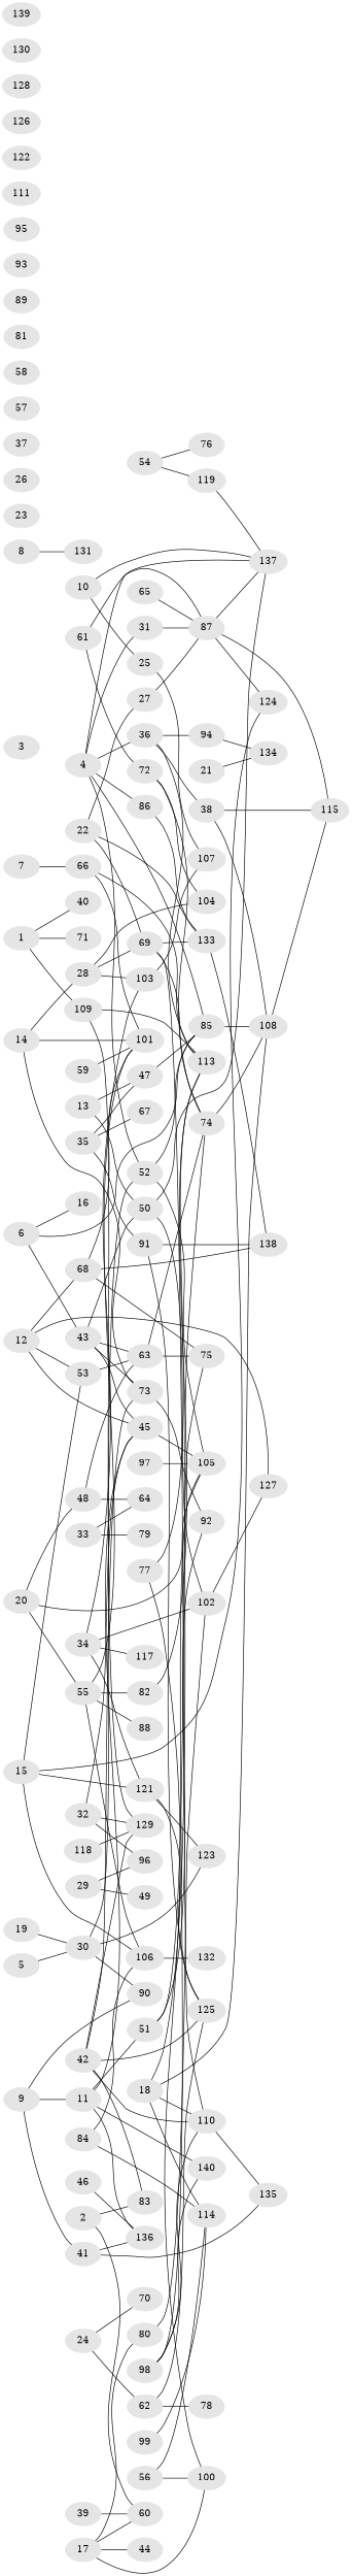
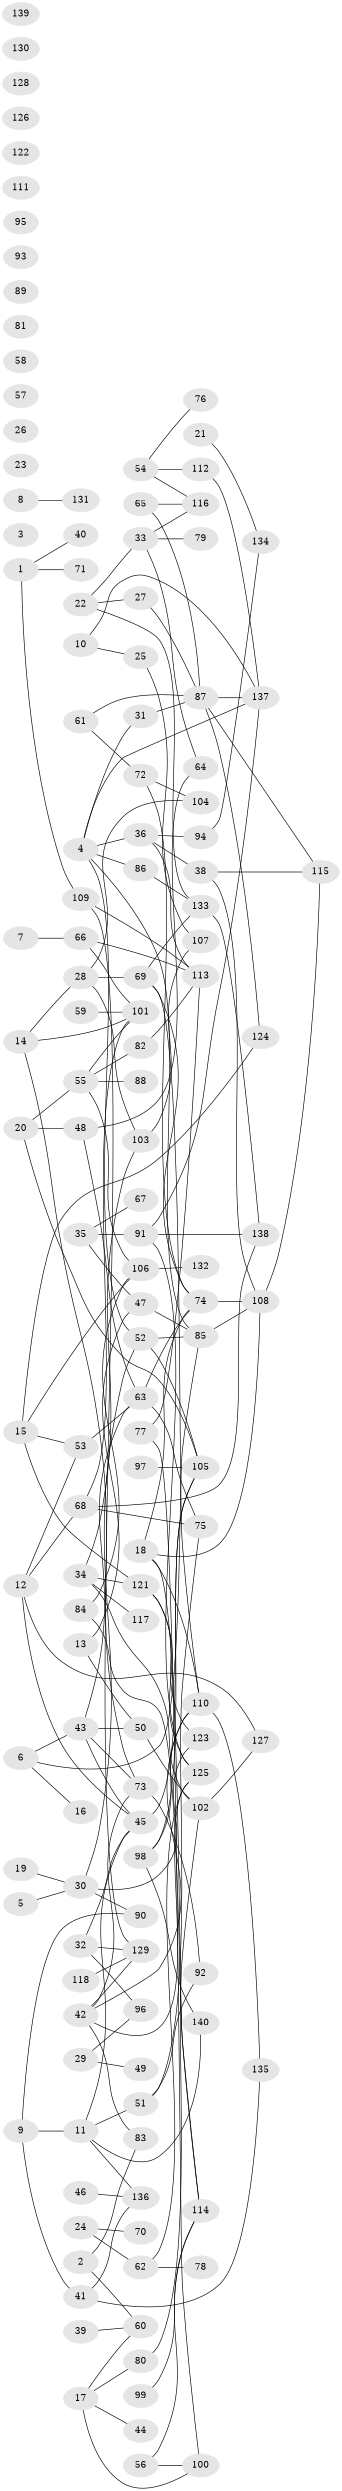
  graph {
    rankdir=LR
    node [color=gray90 style=filled]
    1
    40
    71
    109
    113
    129
    2
    60
    83
    3
    4
    31
    36
    52
    85
    86
    137
    87
    38
    94
    105
    108
    133
    5
    30
    90
    123
    6
    16
    43
    45
    50
    73
    63
    7
    66
    101
    8
    131
    9
    11
    41
    51
    136
    140
    135
    10
    25
    107
    75
    92
    12
    53
    68
    127
    138
    13
    47
    102
    14
    28
    69
    103
    104
    15
    106
    121
    124
    132
    125
    17
    44
    80
    100
    18
    74
    110
    114
    115
    19
    20
    48
    55
    64
    82
    88
    21
    134
    22
    27
    23
    24
    62
    70
    78
    26
    29
    49
    96
    32
    33
    79
+   116
    34
    117
    35
    67
    91
-   37
    39
    42
    46
    54
    76
-   119
+   119 [label=112]
    56
    57
    58
    59
    61
    72
    65
    77
    81
    84
    89
    93
    95
    97
    98
    99
    111
    118
    122
    126
    128
    130
    139
    1 -- 40
    1 -- 71
    1 -- 109
    109 -- 113
    109 -- 129
    2 -- 60
    2 -- 83
    4 -- 31
    4 -- 36
    4 -- 52
    4 -- 85
    4 -- 86
    4 -- 137
    31 -- 87
    36 -- 113
    36 -- 38
    36 -- 94
    52 -- 85
    52 -- 105
    85 -- 108
    86 -- 133
    87 -- 137
    87 -- 124
    87 -- 115
    38 -- 108
    38 -- 115
    94 -- 134
    108 -- 115
    133 -- 138
    5 -- 30
    30 -- 52
    30 -- 90
    30 -- 123
    6 -- 85
    6 -- 16
    6 -- 43
    43 -- 45
    43 -- 50
    43 -- 73
    43 -- 63
    45 -- 105
-   50 -- 137
+   91 -- 137
    50 -- 102
    73 -- 92
    63 -- 75
    63 -- 74
    7 -- 66
    66 -- 113
    66 -- 101
    8 -- 131
    9 -- 90
    9 -- 11
    9 -- 41
    11 -- 45
    11 -- 51
    11 -- 136
    11 -- 140
    41 -- 136
    41 -- 135
    51 -- 75
    51 -- 92
    10 -- 137
    10 -- 25
    25 -- 107
    12 -- 45
    12 -- 53
    12 -- 68
    12 -- 127
    53 -- 63
    68 -- 101
    68 -- 75
    68 -- 138
    13 -- 50
    13 -- 47
    47 -- 85
    102 -- 127
    14 -- 73
    14 -- 101
    14 -- 28
    28 -- 69
    28 -- 103
    28 -- 104
    69 -- 133
    69 -- 74
    69 -- 110
    103 -- 107
    15 -- 53
    15 -- 106
    15 -- 121
    15 -- 124
    106 -- 132
    121 -- 123
    121 -- 125
    17 -- 60
    17 -- 44
    17 -- 80
    17 -- 100
    80 -- 102
    18 -- 108
    18 -- 74
    18 -- 110
    18 -- 114
    74 -- 108
    110 -- 135
    19 -- 30
    20 -- 105
    20 -- 48
    20 -- 55
    48 -- 63
    48 -- 64
    55 -- 101
    55 -- 106
    55 -- 82
    55 -- 88
    82 -- 113
    21 -- 134
    22 -- 133
-   22 -- 69
+   22 -- 33
    22 -- 27
    27 -- 87
    24 -- 62
    24 -- 70
    62 -- 125
    62 -- 78
    29 -- 49
    29 -- 96
    32 -- 129
    32 -- 45
    32 -- 96
    33 -- 64
    33 -- 79
+   33 -- 116
    34 -- 102
    34 -- 103
    34 -- 121
    34 -- 117
    35 -- 47
    35 -- 67
    35 -- 91
    91 -- 138
    91 -- 125
    39 -- 60
    42 -- 129
    42 -- 83
    42 -- 73
    42 -- 125
    42 -- 110
    46 -- 136
+   54 -- 116
    54 -- 76
    54 -- 119
    119 -- 137
    56 -- 100
    56 -- 114
    59 -- 101
    61 -- 87
    61 -- 72
    72 -- 104
    72 -- 74
    65 -- 87
+   65 -- 116
    77 -- 113
    77 -- 100
    84 -- 106
    84 -- 114
    97 -- 105
    98 -- 105
    98 -- 140
    98 -- 110
    99 -- 114
    118 -- 129
  }
